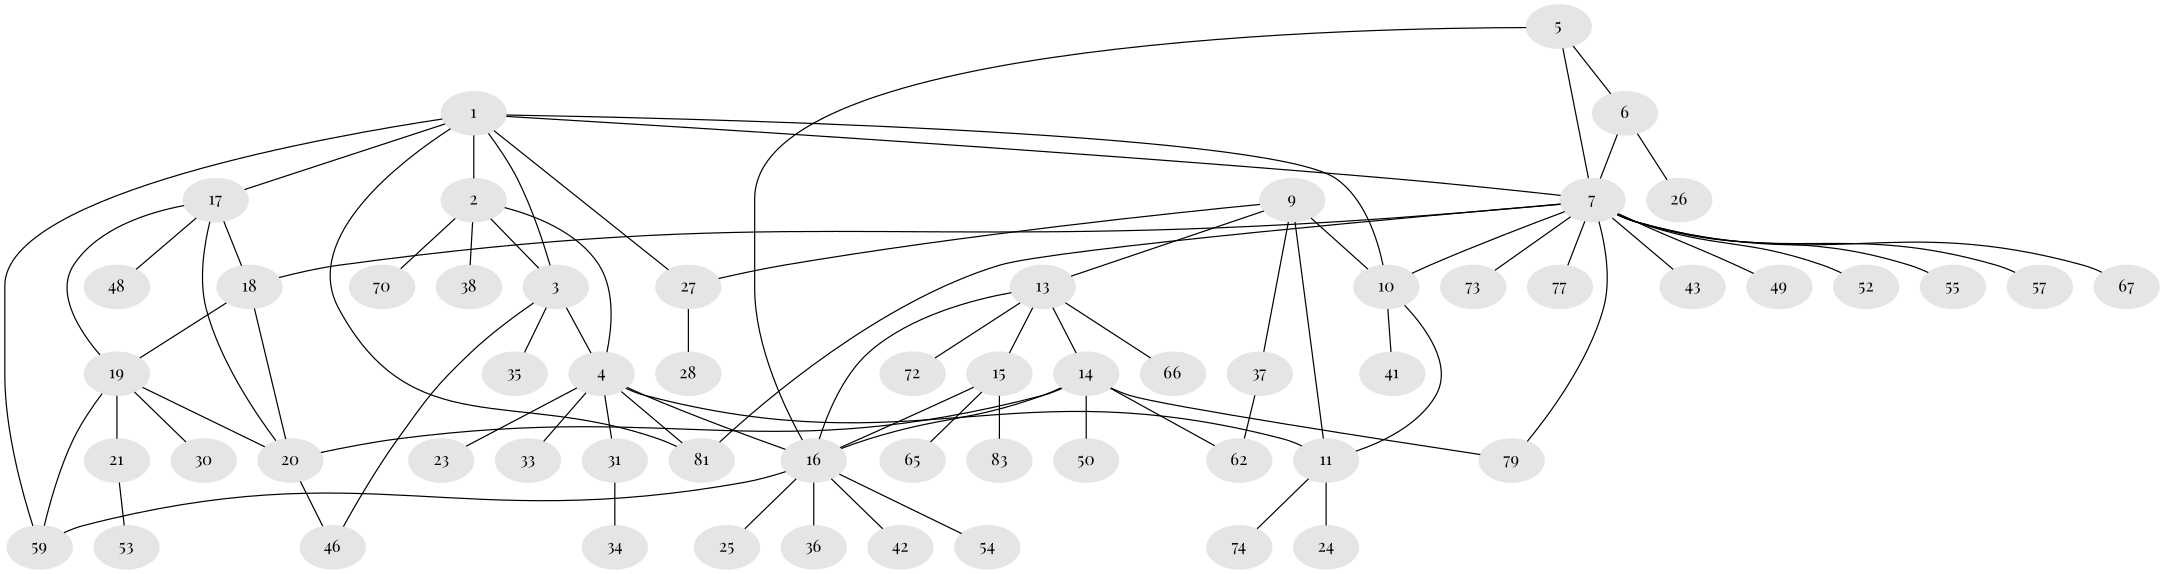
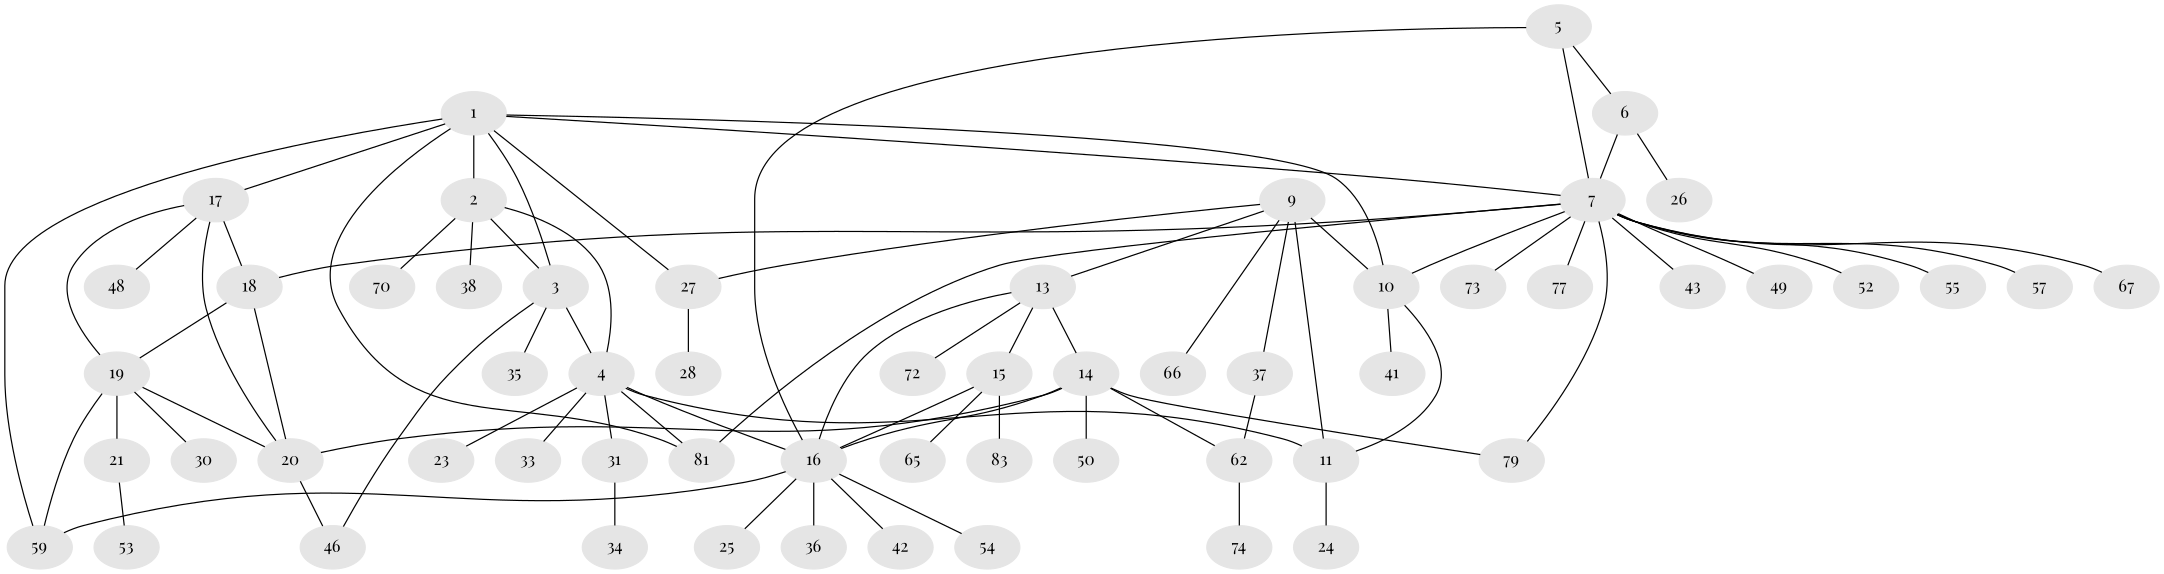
  graph {
    fontname="Playfair Display"
    node [color=gray90 fontname="Playfair Display" style=filled]
    edge [fontname="Playfair Display"]
    1 [super="+64"]
    2
    3 [super="+44"]
    7 [super="+8"]
    10 [super="+80"]
    17 [super="+78"]
    27 [super="+69"]
    59 [super="+61"]
    81 [super="+82"]
    4 [super="+22"]
    38
    70
    35 [super="+76"]
    46
    11 [super="+57"]
    16 [super="+47"]
    23
    31 [super="+51"]
    33
    18
    43 [super="+68"]
    49
    52
    55 [super="+58"]
    n25 [label=57]
    67
    73
    77
    79
    41
    20 [super="+32"]
    19 [super="+39"]
    48
    28 [super="+60"]
    24
    74
    25
    36
    42
    54
    34
    5 [super="+71"]
    6 [super="+75"]
    26
    9 [super="+12"]
    13 [super="+29"]
    37 [super="+63"]
    66
    14 [super="+45"]
    15 [super="+40"]
    72
    62
    50
    65
    83
    21
    30
    53
    1 -- 2
    1 -- 3
    1 -- 7
    1 -- 10
    1 -- 17 [weight=2]
    1 -- 27
    1 -- 59
    1 -- 81
    2 -- 3
    2 -- 4
    2 -- 38
    2 -- 70
    3 -- 4
    3 -- 35
    3 -- 46
    7 -- 10
    7 -- 81
    7 -- 18
    7 -- 43
    7 -- 49
    7 -- 52
    7 -- 55
    7 -- n25
    7 -- 67
    7 -- 73
    7 -- 77
    7 -- 79
    10 -- 11
    10 -- 41
    17 -- 18
    17 -- 20
    17 -- 19
    17 -- 48
    27 -- 28
    4 -- 81
    4 -- 11
    4 -- 16
    4 -- 23
    4 -- 31
    4 -- 33
    11 -- 24
-   11 -- 74
+   62 -- 74
    16 -- 59
    16 -- 25
    16 -- 36
    16 -- 42
    16 -- 54
    31 -- 34
    18 -- 20
    18 -- 19
    20 -- 46
    19 -- 59
    19 -- 20
    19 -- 21
    19 -- 30
    5 -- 7 [weight=2]
    5 -- 16
    5 -- 6
    6 -- 7 [weight=2]
    6 -- 26
    9 -- 10 [weight=2]
    9 -- 27
    9 -- 11 [weight=2]
    9 -- 13
    9 -- 37
-   13 -- 66
+   9 -- 66
    13 -- 16
    13 -- 14
    13 -- 15
    13 -- 72
    37 -- 62
    14 -- 16
    14 -- 79
    14 -- 20
    14 -- 62
    14 -- 50
    15 -- 16
    15 -- 65
    15 -- 83
    21 -- 53
  }
